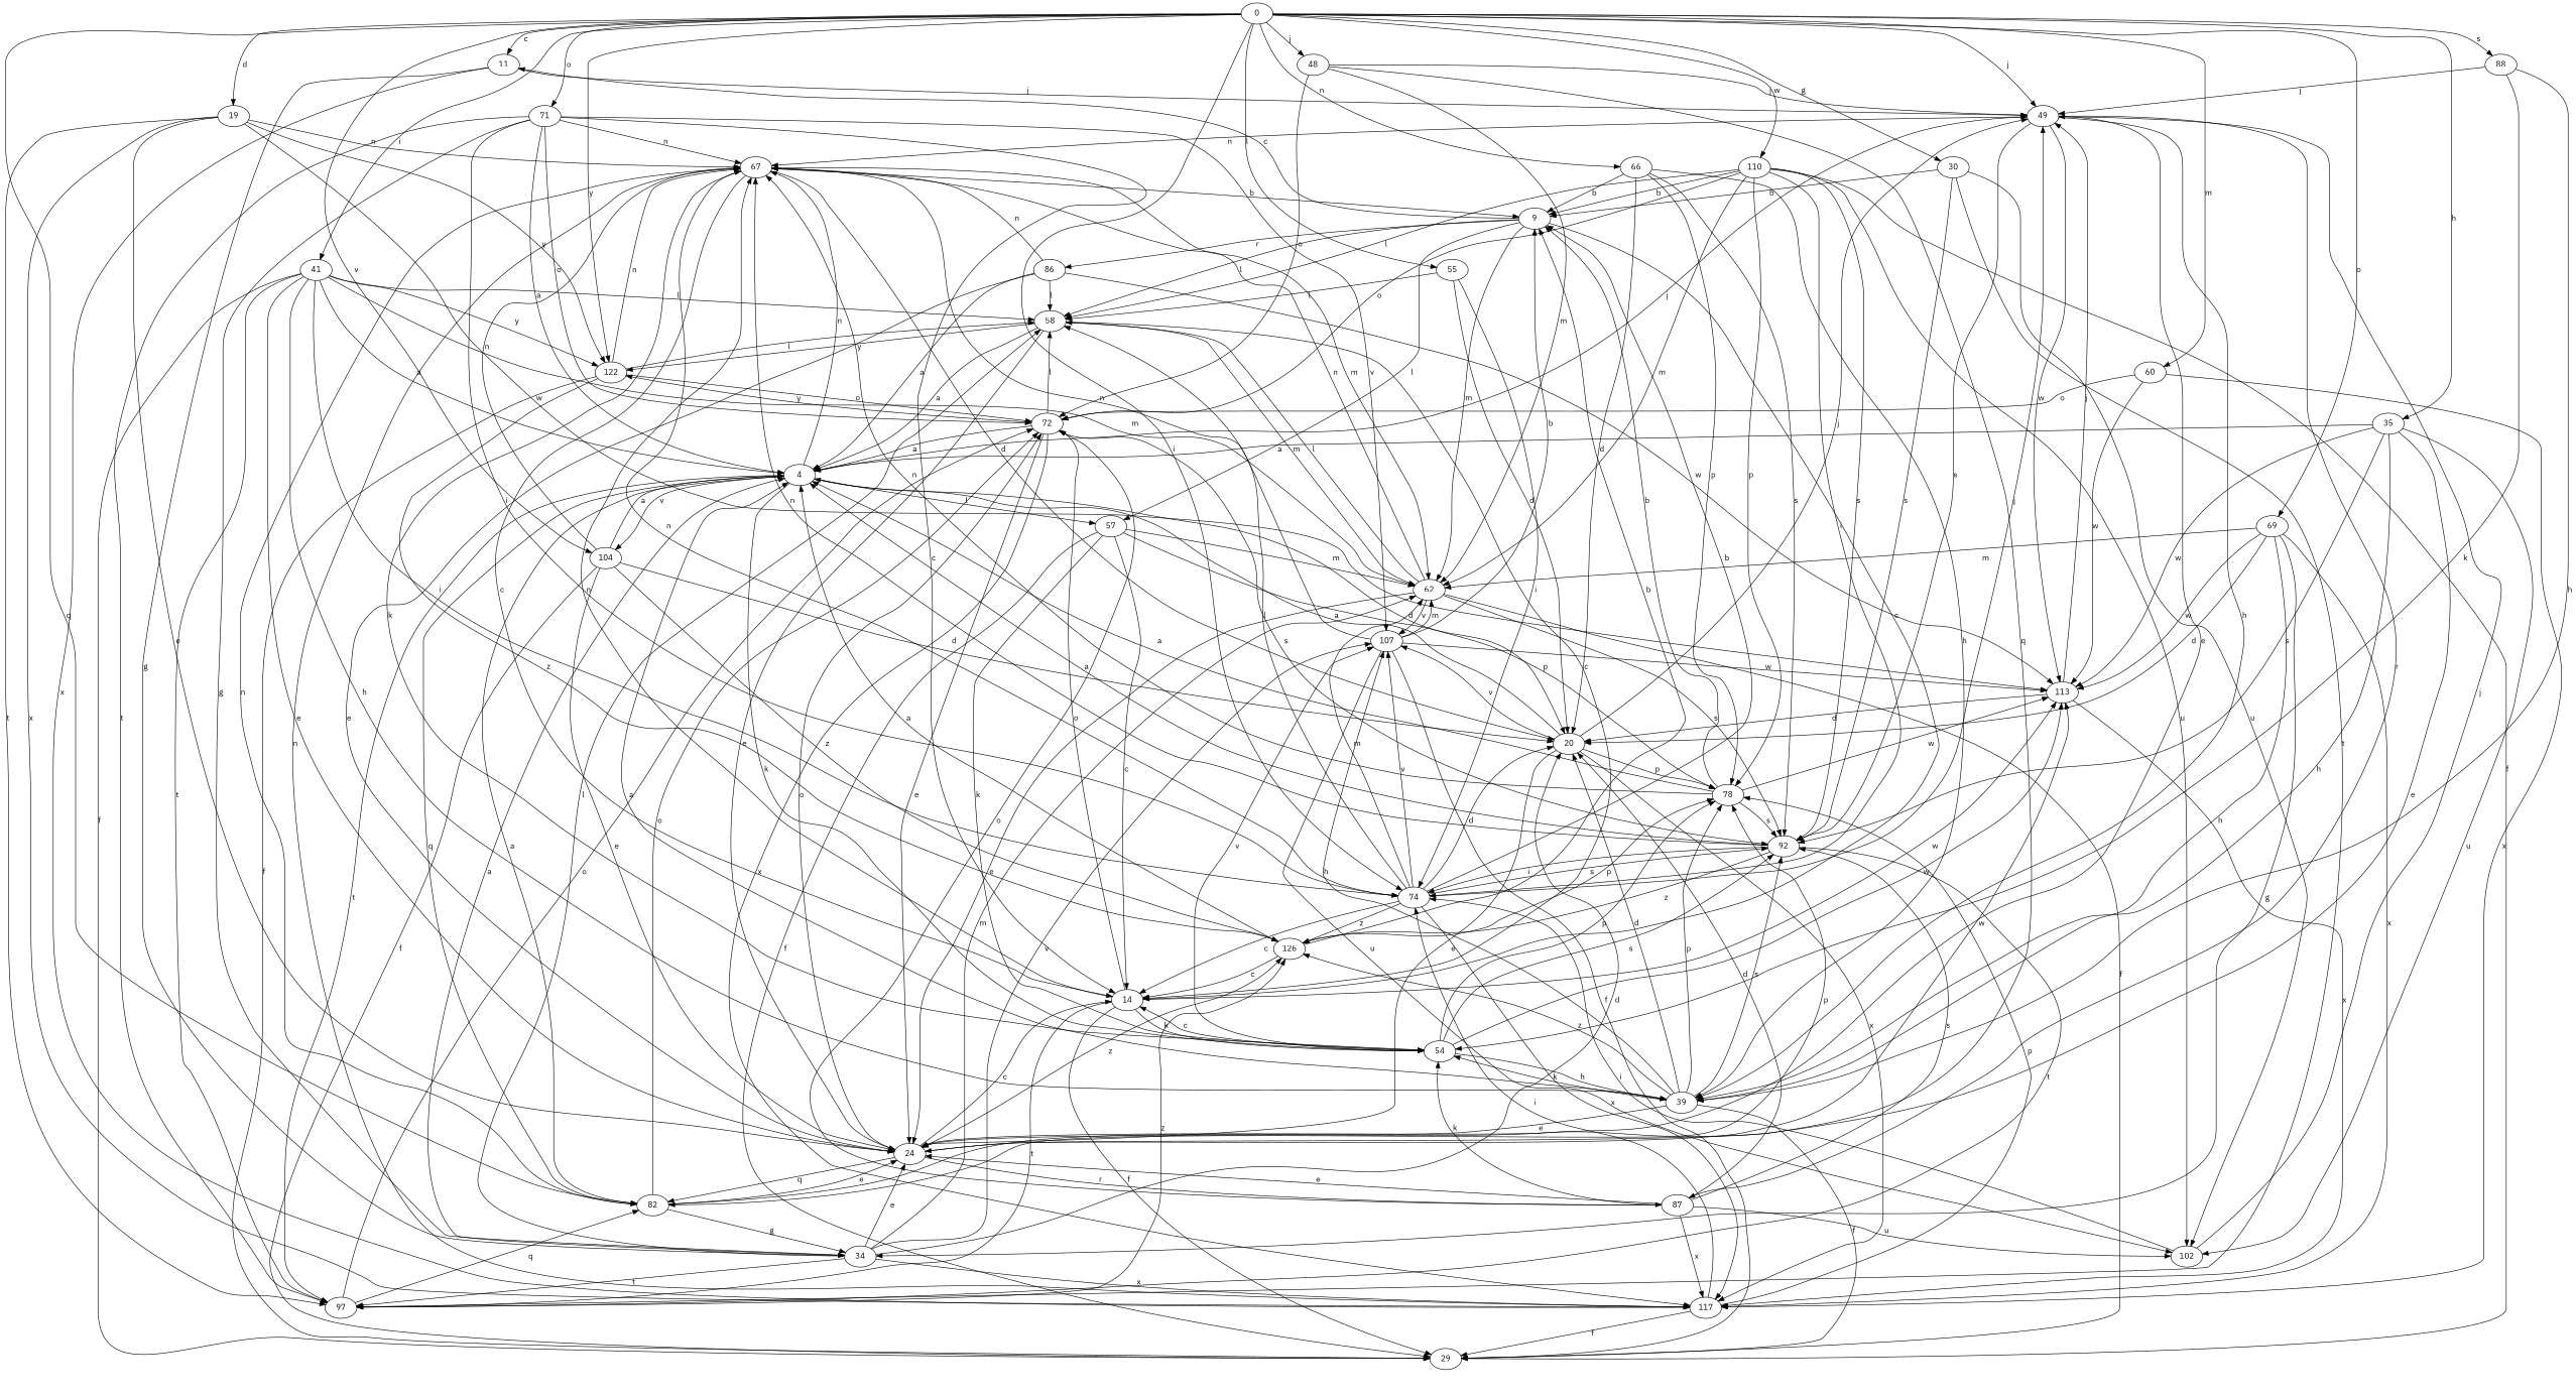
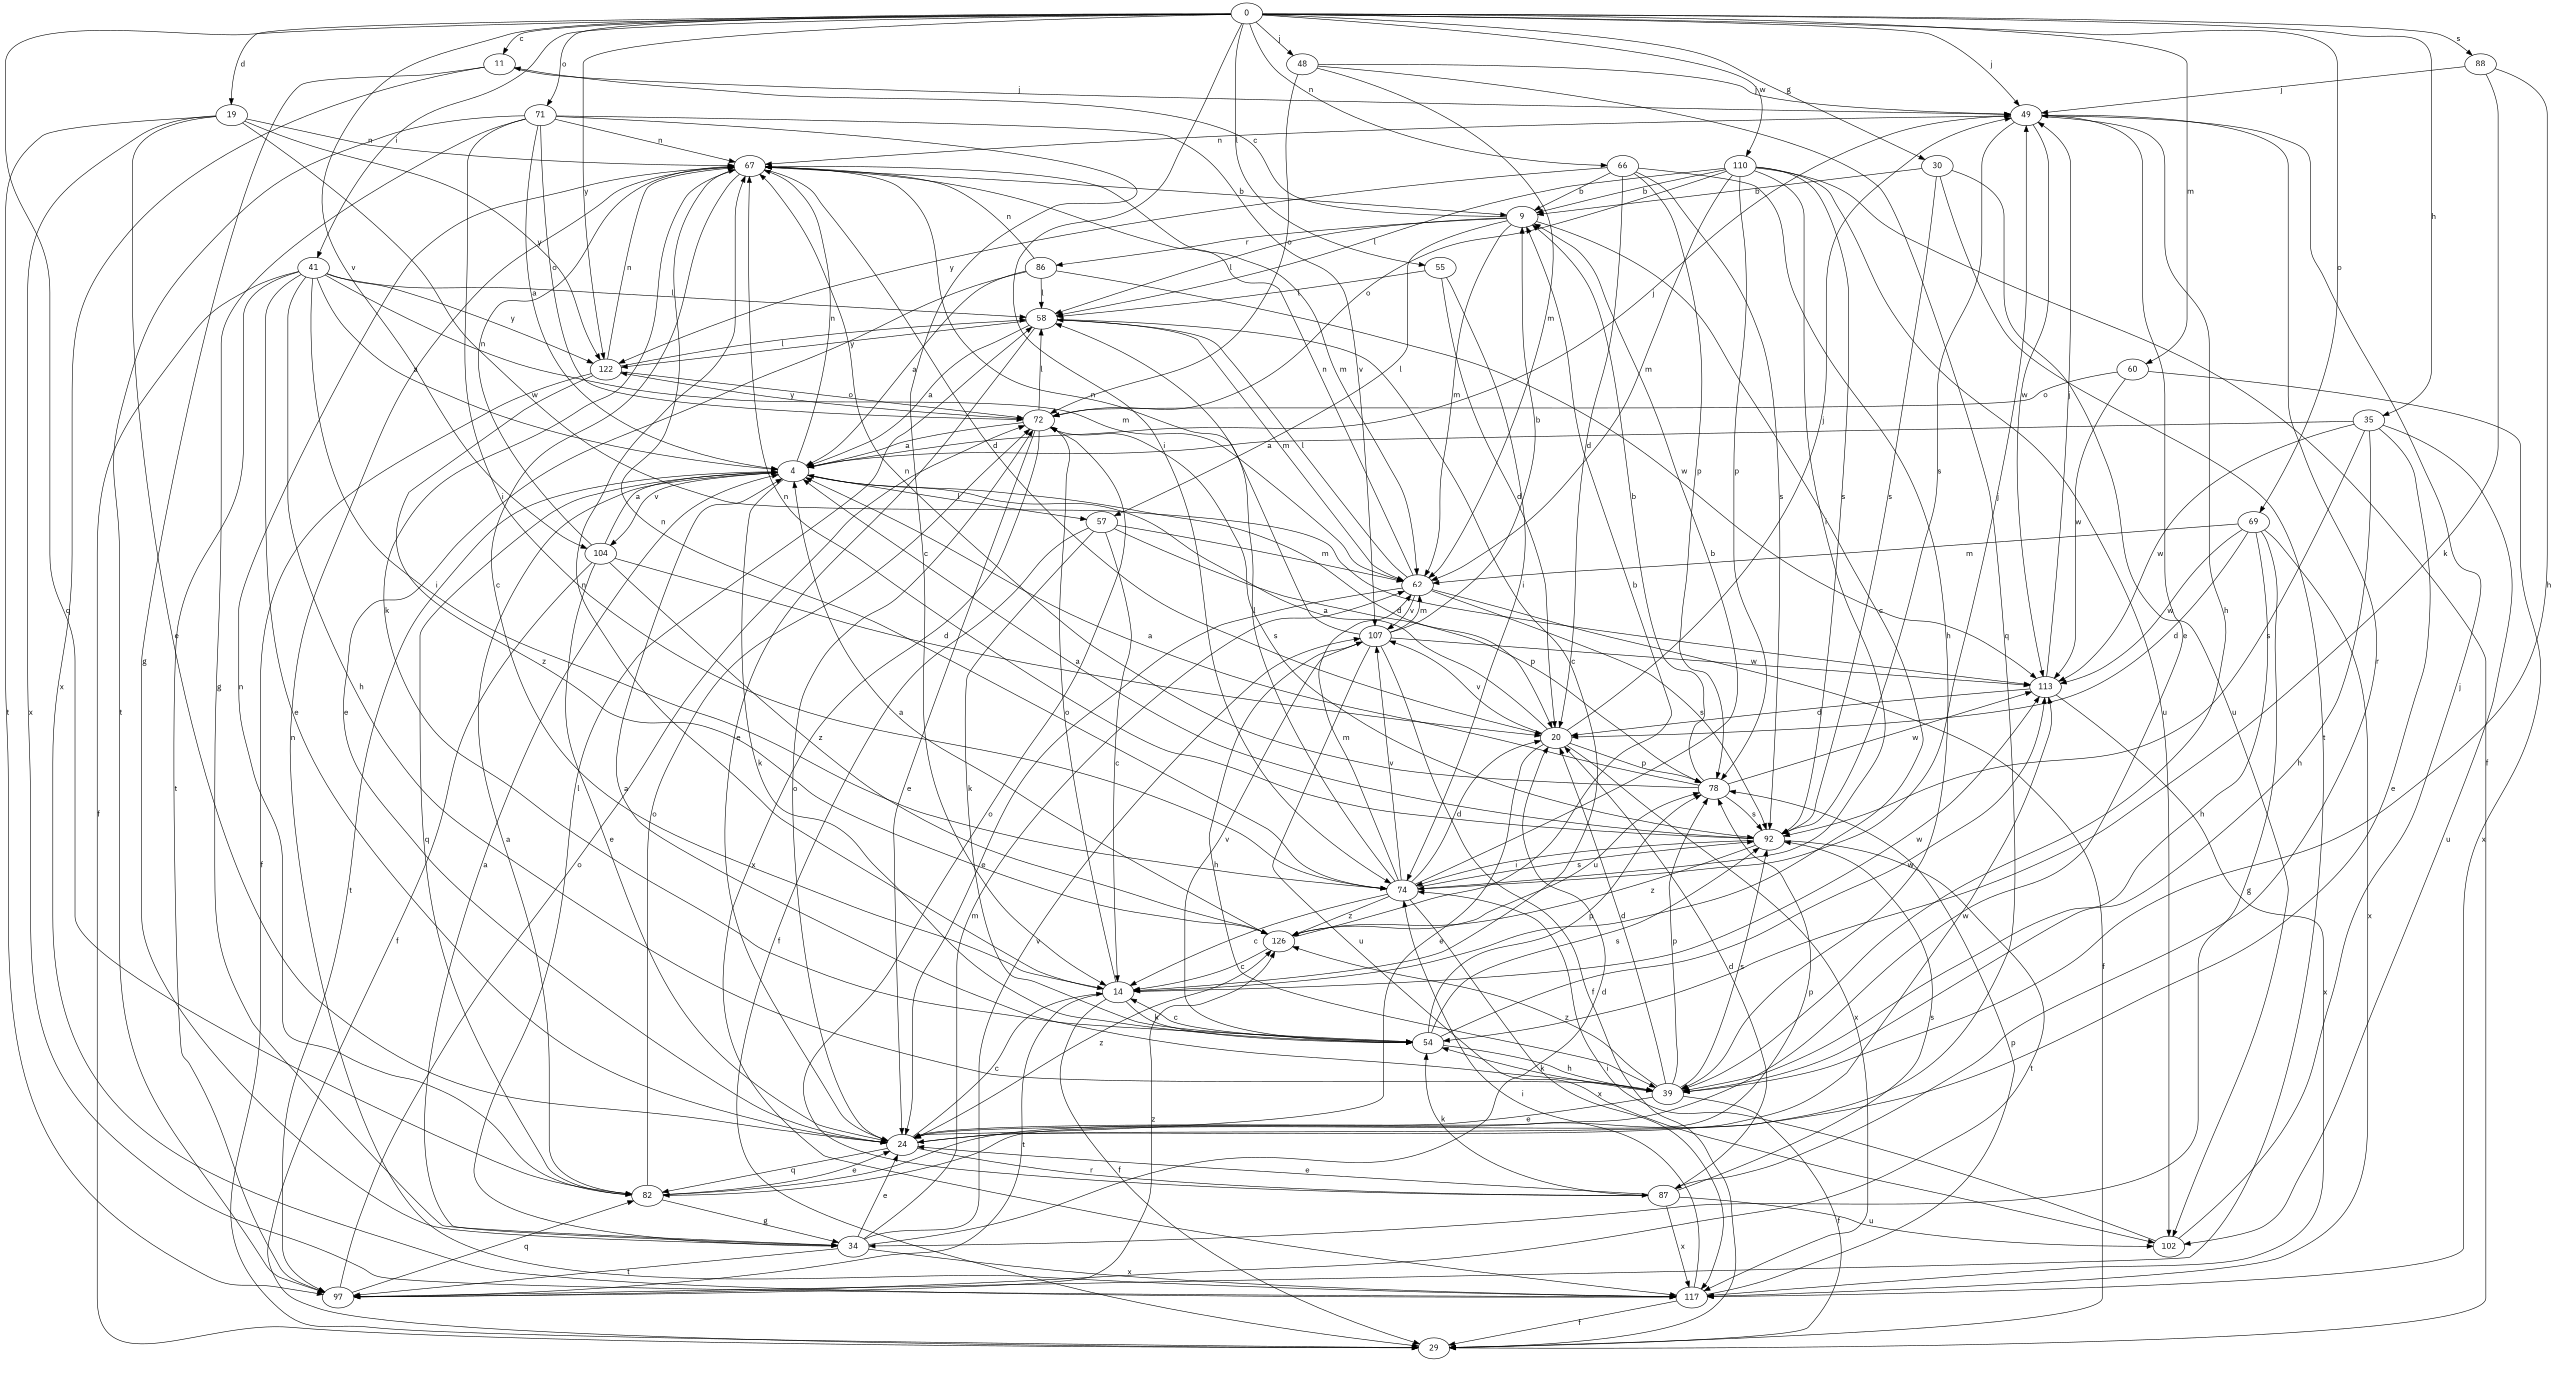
  strict digraph {
    fontname="IBM Plex Sans"
    node [fontname="IBM Plex Sans"]
    edge [fontname="IBM Plex Sans"]
    0
    11
    19
    30
    35
    41
    n7 [label=74]
    48
    49
    n10 [label=55]
    60
    66
    69
    71
    82
    88
    104
    110
    122
    34
    117
    67
    97
    113
    24
    9
    92
    102
    4
    39
    58
    62
    29
    20
    14
    107
    126
    72
    87
    78
    54
    57
    86
    0 -> 11 [label=c]
    0 -> 19 [label=d]
    0 -> 30 [label=g]
    0 -> 35 [label=h]
    0 -> 41 [label=i]
    0 -> n7 [label=i]
    0 -> 48 [label=j]
    0 -> 49 [label=j]
    0 -> n10 [label=l]
    0 -> 60 [label=m]
    0 -> 66 [label=n]
    0 -> 69 [label=o]
    0 -> 71 [label=o]
    0 -> 82 [label=q]
    0 -> 88 [label=s]
    0 -> 104 [label=v]
    0 -> 110 [label=w]
    0 -> 122 [label=y]
    11 -> 49 [label=j]
    11 -> 34 [label=g]
    11 -> 117 [label=x]
    19 -> 122 [label=y]
    19 -> 117 [label=x]
    19 -> 67 [label=n]
    19 -> 97 [label=t]
    19 -> 113 [label=w]
    19 -> 24 [label=e]
    30 -> 97 [label=t]
    30 -> 9 [label=b]
    30 -> 92 [label=s]
    30 -> 102 [label=u]
    35 -> 113 [label=w]
    35 -> 24 [label=e]
    35 -> 92 [label=s]
    35 -> 102 [label=u]
    35 -> 4 [label=a]
    35 -> 39 [label=h]
    41 -> n7 [label=i]
    41 -> 122 [label=y]
    41 -> 97 [label=t]
    41 -> 24 [label=e]
    41 -> 4 [label=a]
    41 -> 39 [label=h]
    41 -> 58 [label=l]
    41 -> 62 [label=m]
    41 -> 29 [label=f]
    n7 -> 49 [label=j]
    n7 -> 117 [label=x]
    n7 -> 67 [label=n]
    n7 -> 9 [label=b]
    n7 -> 92 [label=s]
    n7 -> 58 [label=l]
    n7 -> 62 [label=m]
    n7 -> 20 [label=d]
    n7 -> 14 [label=c]
    n7 -> 107 [label=v]
    n7 -> 126 [label=z]
    48 -> 49 [label=j]
    48 -> 82 [label=q]
    48 -> 62 [label=m]
    48 -> 72 [label=o]
    49 -> 67 [label=n]
    49 -> 113 [label=w]
    49 -> 24 [label=e]
    49 -> 92 [label=s]
    49 -> 39 [label=h]
    49 -> 87 [label=r]
    n10 -> n7 [label=i]
    n10 -> 58 [label=l]
    n10 -> 20 [label=d]
    60 -> 117 [label=x]
    60 -> 113 [label=w]
    60 -> 72 [label=o]
+   66 -> 122 [label=y]
    66 -> 9 [label=b]
    66 -> 92 [label=s]
    66 -> 39 [label=h]
    66 -> 20 [label=d]
    66 -> 78 [label=p]
    69 -> 34 [label=g]
    69 -> 117 [label=x]
    69 -> 113 [label=w]
    69 -> 39 [label=h]
    69 -> 62 [label=m]
    69 -> 20 [label=d]
    71 -> n7 [label=i]
    71 -> 34 [label=g]
    71 -> 67 [label=n]
    71 -> 97 [label=t]
    71 -> 4 [label=a]
    71 -> 14 [label=c]
    71 -> 107 [label=v]
    71 -> 72 [label=o]
    82 -> 34 [label=g]
    82 -> 67 [label=n]
    82 -> 24 [label=e]
    82 -> 4 [label=a]
    82 -> 72 [label=o]
    82 -> 78 [label=p]
    88 -> 49 [label=j]
    88 -> 39 [label=h]
    88 -> 54 [label=k]
    104 -> 67 [label=n]
    104 -> 24 [label=e]
    104 -> 4 [label=a]
    104 -> 29 [label=f]
    104 -> 20 [label=d]
    104 -> 126 [label=z]
    110 -> n7 [label=i]
    110 -> 9 [label=b]
    110 -> 92 [label=s]
    110 -> 102 [label=u]
    110 -> 58 [label=l]
    110 -> 62 [label=m]
    110 -> 29 [label=f]
    110 -> 72 [label=o]
    110 -> 78 [label=p]
    122 -> 67 [label=n]
    122 -> 58 [label=l]
    122 -> 29 [label=f]
    122 -> 126 [label=z]
    122 -> 72 [label=o]
    34 -> 117 [label=x]
    34 -> 97 [label=t]
    34 -> 24 [label=e]
    34 -> 4 [label=a]
    34 -> 58 [label=l]
    34 -> 62 [label=m]
    34 -> 20 [label=d]
    34 -> 107 [label=v]
    117 -> n7 [label=i]
    117 -> 67 [label=n]
    117 -> 29 [label=f]
    117 -> 78 [label=p]
    67 -> 9 [label=b]
    67 -> 62 [label=m]
    67 -> 20 [label=d]
    67 -> 14 [label=c]
    67 -> 54 [label=k]
    97 -> 82 [label=q]
    97 -> 126 [label=z]
    97 -> 72 [label=o]
    113 -> 49 [label=j]
    113 -> 117 [label=x]
    113 -> 20 [label=d]
    24 -> 82 [label=q]
    24 -> 113 [label=w]
    24 -> 14 [label=c]
    24 -> 126 [label=z]
    24 -> 72 [label=o]
    24 -> 87 [label=r]
    9 -> 11 [label=c]
    9 -> 58 [label=l]
    9 -> 62 [label=m]
    9 -> 14 [label=c]
    9 -> 57 [label=l]
    9 -> 86 [label=r]
    92 -> n7 [label=i]
    92 -> 67 [label=n]
    92 -> 97 [label=t]
    92 -> 4 [label=a]
    92 -> 126 [label=z]
    102 -> n7 [label=i]
    102 -> 49 [label=j]
    4 -> 49 [label=j]
    4 -> 82 [label=q]
    4 -> 104 [label=v]
    4 -> 67 [label=n]
    4 -> 97 [label=t]
    4 -> 20 [label=d]
    4 -> 54 [label=k]
    4 -> 57 [label=l]
    39 -> 24 [label=e]
    39 -> 92 [label=s]
    39 -> 4 [label=a]
    39 -> 29 [label=f]
    39 -> 20 [label=d]
    39 -> 126 [label=z]
    39 -> 78 [label=p]
    39 -> 54 [label=k]
    58 -> 122 [label=y]
    58 -> 24 [label=e]
    58 -> 4 [label=a]
    58 -> 62 [label=m]
    58 -> 14 [label=c]
    62 -> 67 [label=n]
    62 -> 24 [label=e]
    62 -> 92 [label=s]
    62 -> 58 [label=l]
    62 -> 29 [label=f]
    62 -> 107 [label=v]
    20 -> 49 [label=j]
    20 -> 117 [label=x]
    20 -> 24 [label=e]
    20 -> 4 [label=a]
    20 -> 107 [label=v]
    20 -> 78 [label=p]
    14 -> 67 [label=n]
    14 -> 97 [label=t]
    14 -> 113 [label=w]
    14 -> 29 [label=f]
    14 -> 72 [label=o]
    14 -> 54 [label=k]
    107 -> 67 [label=n]
    107 -> 113 [label=w]
    107 -> 9 [label=b]
    107 -> 102 [label=u]
-   39 -> 107 [label=h]
+   107 -> 39 [label=h]
    107 -> 62 [label=m]
    107 -> 29 [label=f]
    126 -> 9 [label=b]
    126 -> 4 [label=a]
    126 -> 14 [label=c]
-   126 -> 78 [label=p]
+   126 -> 78 [label=u]
    72 -> 122 [label=y]
    72 -> 117 [label=x]
    72 -> 24 [label=e]
    72 -> 92 [label=s]
    72 -> 4 [label=a]
    72 -> 58 [label=l]
    87 -> 117 [label=x]
    87 -> 24 [label=e]
    87 -> 92 [label=s]
    87 -> 102 [label=u]
    87 -> 20 [label=d]
    87 -> 72 [label=o]
    87 -> 54 [label=k]
    78 -> 67 [label=n]
    78 -> 113 [label=w]
    78 -> 9 [label=b]
    78 -> 92 [label=s]
    78 -> 4 [label=a]
    54 -> 113 [label=w]
    54 -> 92 [label=s]
    54 -> 39 [label=h]
    54 -> 14 [label=c]
    54 -> 107 [label=v]
    54 -> 78 [label=p]
    57 -> 62 [label=m]
    57 -> 29 [label=f]
    57 -> 14 [label=c]
    57 -> 78 [label=p]
    57 -> 54 [label=k]
    86 -> 67 [label=n]
    86 -> 113 [label=w]
    86 -> 24 [label=e]
    86 -> 4 [label=a]
    86 -> 58 [label=l]
  }
